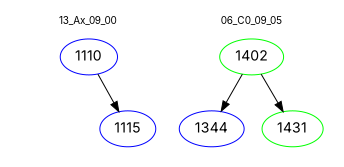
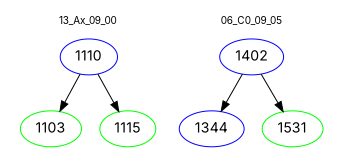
  digraph {
    fontname=Inter
    node [color=blue fontname=Inter]
    edge [color=black fontname=Inter]
    n1 [label=1110]
-   n3 [label=1115]
-   n4 [color=green label=1402]
+   n2 [color=green label=1103]
+   n3 [color=green label=1115]
+   n4 [label=1402]
    n5 [label=1344]
-   n6 [color=green label=1431]
+   n6 [color=green label=1531]
    subgraph cluster_1 {
      color=white
      fontsize=10
      label="13_Ax_09_00"
      n1
+     n2
      n3
    }
    subgraph cluster_2 {
      color=white
      fontsize=10
      label="06_C0_09_05"
      n4
      n5
      n6
    }
+   n1 -> n2
    n1 -> n3
    n4 -> n5
    n4 -> n6
  }
